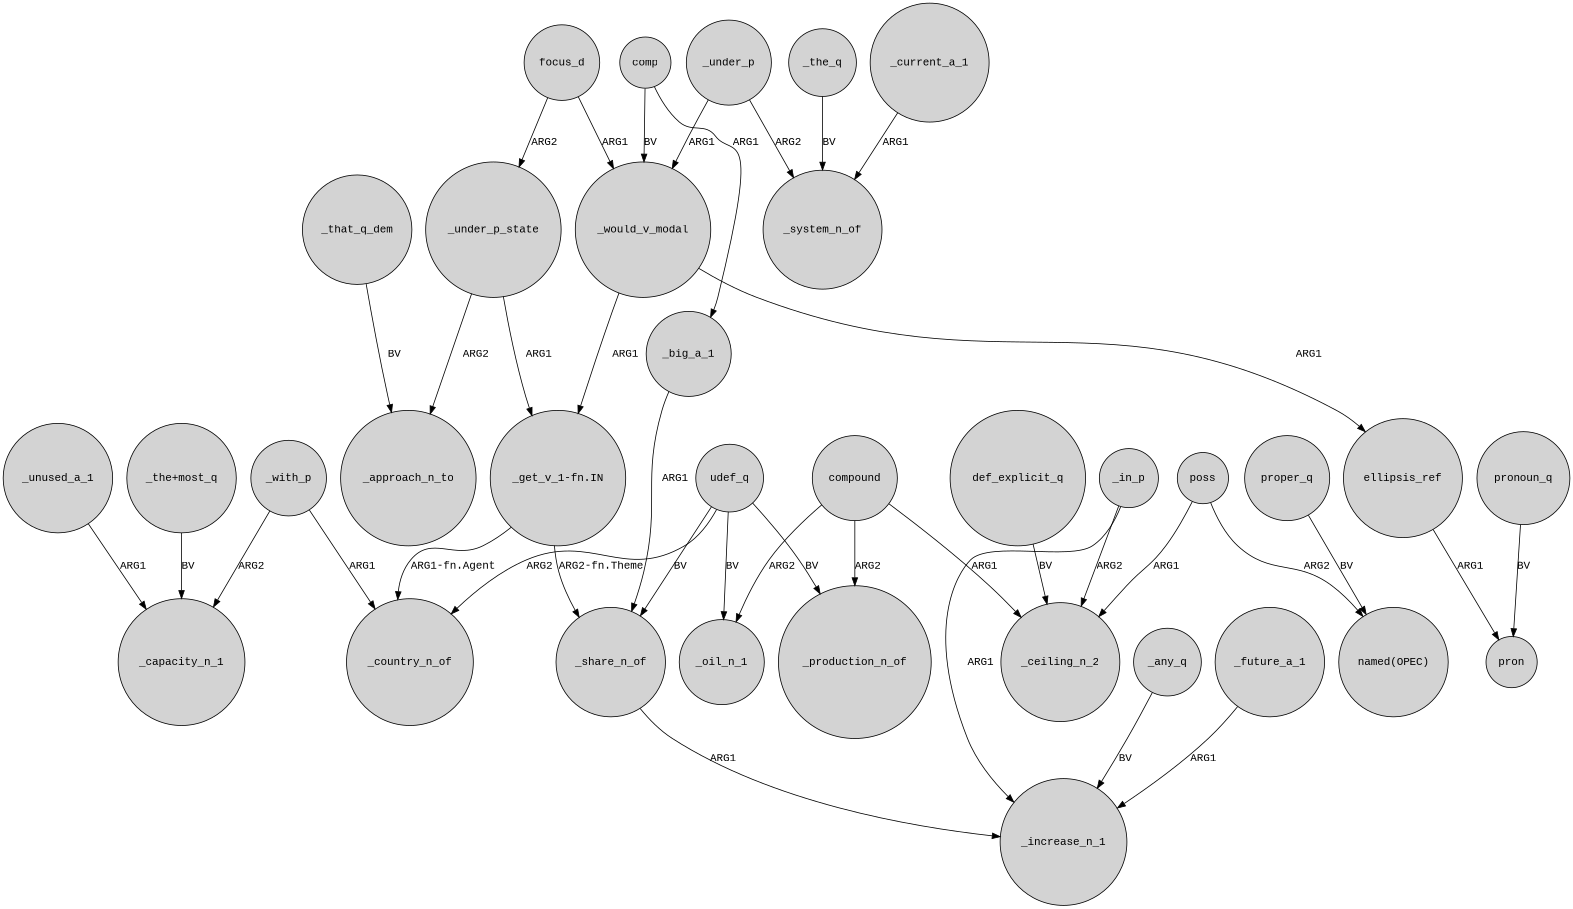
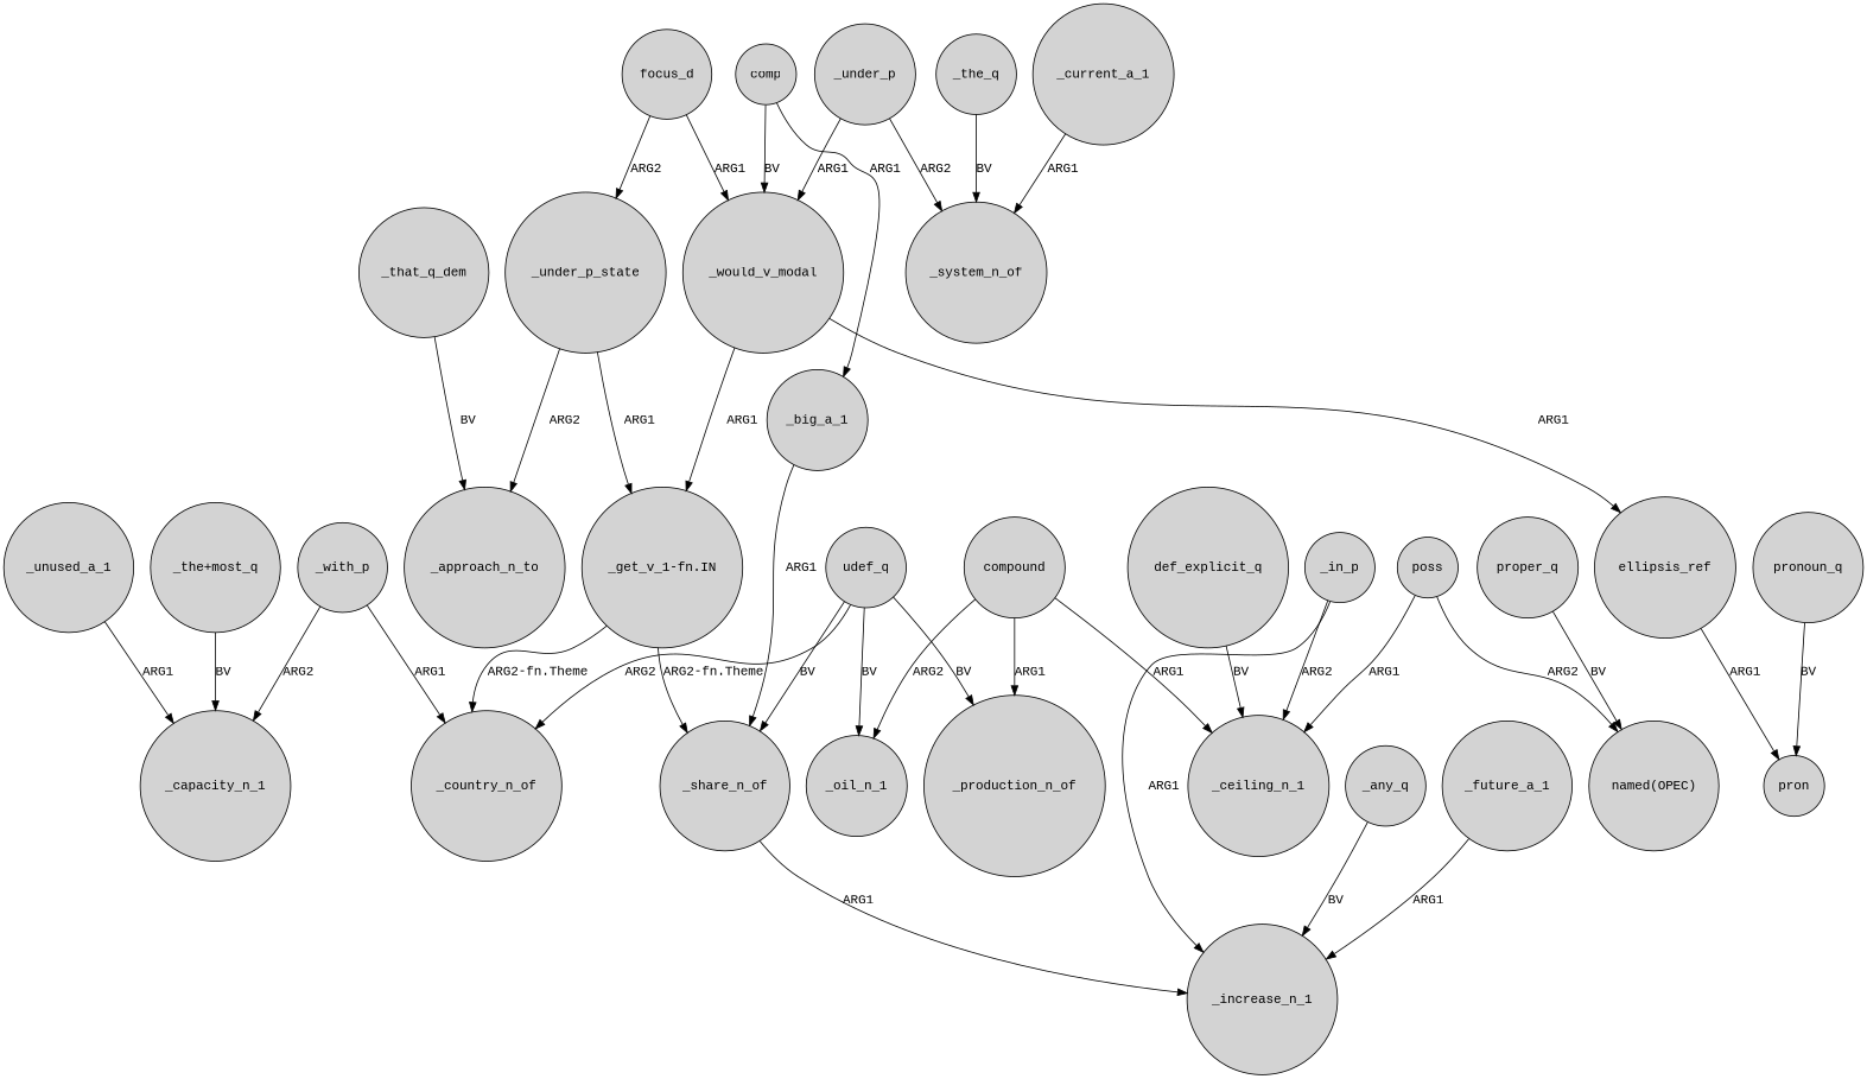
  digraph {
    fontname="Liberation Mono"
    node [fontname="Liberation Mono" shape=circle style=filled]
    edge [fontname="Liberation Mono"]
    _unused_a_1
    _capacity_n_1
    udef_q
    _production_n_of
    _country_n_of
    _share_n_of
    _oil_n_1
    _increase_n_1
    _that_q_dem
    _approach_n_to
    compound
-   _ceiling_n_1 [label=_ceiling_n_2]
+   _ceiling_n_1
    "_get_v_1-fn.IN"
    comp
    _big_a_1
    _would_v_modal
    ellipsis_ref
    pron
    _in_p
    poss
    "named(OPEC)"
    _under_p_state
    _under_p
    _system_n_of
    _any_q
    pronoun_q
    _with_p
    _current_a_1
    "_the+most_q"
    _future_a_1
    _the_q
    proper_q
    def_explicit_q
    focus_d
    _unused_a_1 -> _capacity_n_1 [label=ARG1]
    udef_q -> _production_n_of [label=BV]
    udef_q -> _country_n_of [label=ARG2]
    udef_q -> _share_n_of [label=BV]
    udef_q -> _oil_n_1 [label=BV]
    _share_n_of -> _increase_n_1 [label=ARG1]
    _that_q_dem -> _approach_n_to [label=BV]
-   compound -> _production_n_of [label=ARG2]
+   compound -> _production_n_of [label=ARG1]
    compound -> _oil_n_1 [label=ARG2]
    compound -> _ceiling_n_1 [label=ARG1]
-   "_get_v_1-fn.IN" -> _country_n_of [label="ARG1-fn.Agent"]
+   "_get_v_1-fn.IN" -> _country_n_of [label="ARG2-fn.Theme"]
    "_get_v_1-fn.IN" -> _share_n_of [label="ARG2-fn.Theme"]
    comp -> _big_a_1 [label=ARG1]
    comp -> _would_v_modal [label=BV]
    _big_a_1 -> _share_n_of [label=ARG1]
    _would_v_modal -> "_get_v_1-fn.IN" [label=ARG1]
    _would_v_modal -> ellipsis_ref [label=ARG1]
    ellipsis_ref -> pron [label=ARG1]
    _in_p -> _increase_n_1 [label=ARG1]
    _in_p -> _ceiling_n_1 [label=ARG2]
    poss -> _ceiling_n_1 [label=ARG1]
    poss -> "named(OPEC)" [label=ARG2]
    _under_p_state -> _approach_n_to [label=ARG2]
    _under_p_state -> "_get_v_1-fn.IN" [label=ARG1]
    _under_p -> _would_v_modal [label=ARG1]
    _under_p -> _system_n_of [label=ARG2]
    _any_q -> _increase_n_1 [label=BV]
    pronoun_q -> pron [label=BV]
    _with_p -> _capacity_n_1 [label=ARG2]
    _with_p -> _country_n_of [label=ARG1]
    _current_a_1 -> _system_n_of [label=ARG1]
    "_the+most_q" -> _capacity_n_1 [label=BV]
    _future_a_1 -> _increase_n_1 [label=ARG1]
    _the_q -> _system_n_of [label=BV]
    proper_q -> "named(OPEC)" [label=BV]
    def_explicit_q -> _ceiling_n_1 [label=BV]
    focus_d -> _would_v_modal [label=ARG1]
    focus_d -> _under_p_state [label=ARG2]
  }
